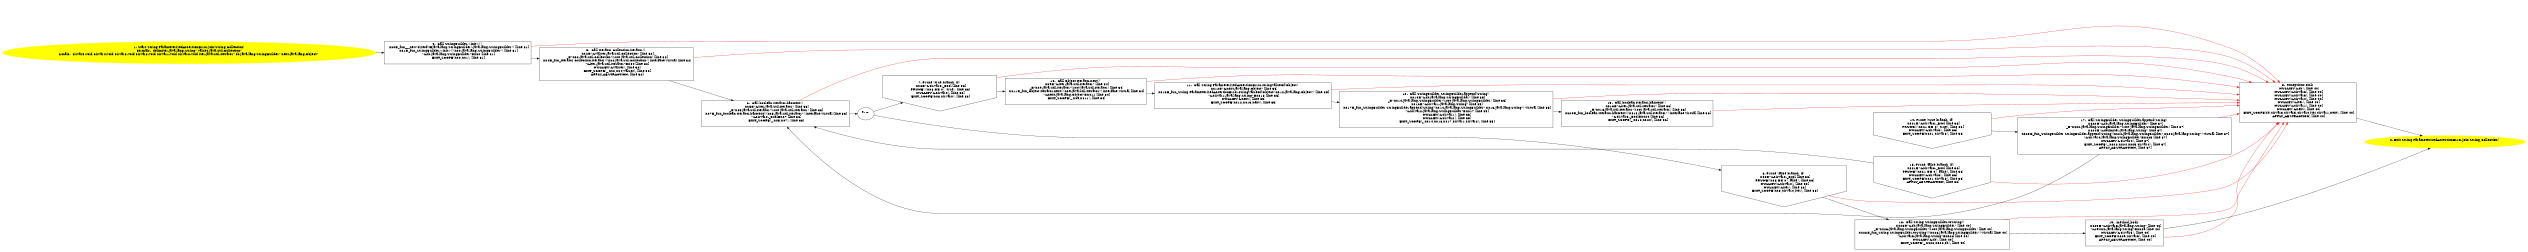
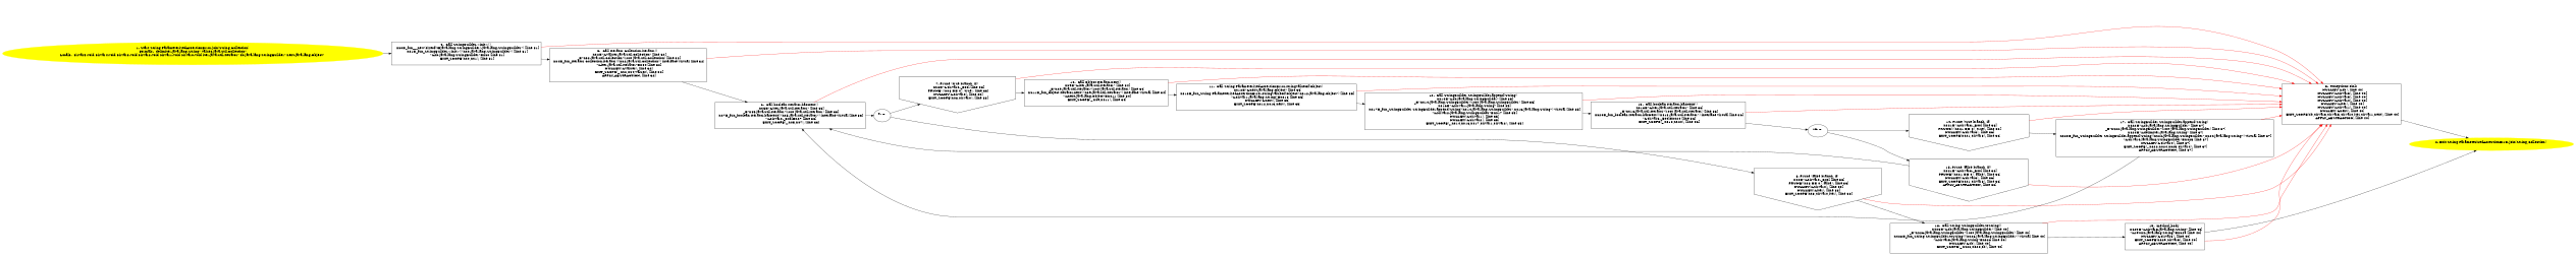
  digraph {
    rankdir=LR
    node [shape=box]
    n1 [color=yellow label="1: Start String ParameterizedAssertionError.join(String,Collection)\nFormals:  delimiter:java.lang.String* values:java.util.Collection*\nLocals:  $irvar5:void $irvar4:void $irvar3:void $irvar2:void $irvar1:void $irvar0:void iter:java.util.Iterator* sb:java.lang.StringBuilder* next:java.lang.Object* \n  " style=filled shape=""]
    n2 [label="4:  Call StringBuilder.<init>() \n   n$0=_fun___new(sizeof(t=java.lang.StringBuilder):java.lang.StringBuilder*) [line 31]\n  n$1=_fun_StringBuilder.<init>()(n$0:java.lang.StringBuilder*) [line 31]\n  *&sb:java.lang.StringBuilder*=n$0 [line 31]\n  EXIT_SCOPE(n$0,n$1); [line 31]\n "]
    n3 [label="3:  exceptions sink \n   NULLIFY(&sb); [line 40]\n  NULLIFY(&$irvar3); [line 40]\n  NULLIFY(&$irvar5); [line 40]\n  NULLIFY(&$irvar0); [line 40]\n  NULLIFY(&iter); [line 40]\n  NULLIFY(&$irvar1); [line 40]\n  NULLIFY(&next); [line 40]\n  EXIT_SCOPE(sb,$irvar3,$irvar5,$irvar0,iter,$irvar1,next); [line 40]\n  APPLY_ABSTRACTION; [line 40]\n "]
    n4 [label="5:  Call Iterator Collection.iterator() \n   n$2=*&values:java.util.Collection* [line 32]\n  _=*n$2:java.util.Collection*(root java.util.Collection) [line 32]\n  n$4=_fun_Iterator Collection.iterator()(n$2:java.util.Collection*) interface virtual [line 32]\n  *&iter:java.util.Iterator*=n$4 [line 32]\n  NULLIFY(&values); [line 32]\n  EXIT_SCOPE(_,n$2,n$4,values); [line 32]\n  APPLY_ABSTRACTION; [line 32]\n "]
    n5 [color=yellow label="2: Exit String ParameterizedAssertionError.join(String,Collection) \n  " style=filled shape=""]
    n6 [label="6:  Call boolean Iterator.hasNext() \n   n$5=*&iter:java.util.Iterator* [line 33]\n  _=*n$5:java.util.Iterator*(root java.util.Iterator) [line 33]\n  n$7=_fun_boolean Iterator.hasNext()(n$5:java.util.Iterator*) interface virtual [line 33]\n  *&$irvar0:_Bool=n$7 [line 33]\n  EXIT_SCOPE(_,n$5,n$7); [line 33]\n "]
    n7 [label="9: + \n  " shape=""]
    n8 [label="7: Prune (true branch, if) \n   n$8=*&$irvar0:_Bool [line 33]\n  PRUNE(!(n$8 == 0), true); [line 33]\n  NULLIFY(&$irvar0); [line 33]\n  EXIT_SCOPE(n$8,$irvar0); [line 33]\n " shape=invhouse]
    n9 [label="8: Prune (false branch, if) \n   n$8=*&$irvar0:_Bool [line 33]\n  PRUNE((n$8 == 0), false); [line 33]\n  NULLIFY(&$irvar0); [line 33]\n  NULLIFY(&iter); [line 33]\n  EXIT_SCOPE(n$8,$irvar0,iter); [line 33]\n " shape=invhouse]
    n10 [label="10:  Call Object Iterator.next() \n   n$9=*&iter:java.util.Iterator* [line 34]\n  _=*n$9:java.util.Iterator*(root java.util.Iterator) [line 34]\n  n$11=_fun_Object Iterator.next()(n$9:java.util.Iterator*) interface virtual [line 34]\n  *&next:java.lang.Object*=n$11 [line 34]\n  EXIT_SCOPE(_,n$9,n$11); [line 34]\n "]
    n11 [label="11:  Call String ParameterizedAssertionError.stringValueOf(Object) \n   n$12=*&next:java.lang.Object* [line 35]\n  n$13=_fun_String ParameterizedAssertionError.stringValueOf(Object)(n$12:java.lang.Object*) [line 35]\n  *&$irvar1:java.lang.String*=n$13 [line 35]\n  NULLIFY(&next); [line 35]\n  EXIT_SCOPE(n$12,n$13,next); [line 35]\n "]
    n12 [label="18:  Call String StringBuilder.toString() \n   n$26=*&sb:java.lang.StringBuilder* [line 40]\n  _=*n$26:java.lang.StringBuilder*(root java.lang.StringBuilder) [line 40]\n  n$28=_fun_String StringBuilder.toString()(n$26:java.lang.StringBuilder*) virtual [line 40]\n  *&$irvar5:java.lang.String*=n$28 [line 40]\n  NULLIFY(&sb); [line 40]\n  EXIT_SCOPE(_,n$26,n$28,sb); [line 40]\n "]
    n13 [label="19:  method_body \n   n$29=*&$irvar5:java.lang.String* [line 40]\n  *&return:java.lang.String*=n$29 [line 40]\n  NULLIFY(&$irvar5); [line 40]\n  EXIT_SCOPE(n$29,$irvar5); [line 40]\n  APPLY_ABSTRACTION; [line 40]\n "]
    n14 [label="12:  Call StringBuilder StringBuilder.append(String) \n   n$14=*&sb:java.lang.StringBuilder* [line 35]\n  _=*n$14:java.lang.StringBuilder*(root java.lang.StringBuilder) [line 35]\n  n$16=*&$irvar1:java.lang.String* [line 35]\n  n$17=_fun_StringBuilder StringBuilder.append(String)(n$14:java.lang.StringBuilder*,n$16:java.lang.String*) virtual [line 35]\n  *&$irvar2:java.lang.StringBuilder*=n$17 [line 35]\n  NULLIFY(&$irvar1); [line 35]\n  NULLIFY(&$irvar2); [line 35]\n  EXIT_SCOPE(_,n$14,n$16,n$17,$irvar1,$irvar2); [line 35]\n "]
    n15 [label="13:  Call boolean Iterator.hasNext() \n   n$18=*&iter:java.util.Iterator* [line 36]\n  _=*n$18:java.util.Iterator*(root java.util.Iterator) [line 36]\n  n$20=_fun_boolean Iterator.hasNext()(n$18:java.util.Iterator*) interface virtual [line 36]\n  *&$irvar3:_Bool=n$20 [line 36]\n  EXIT_SCOPE(_,n$18,n$20); [line 36]\n "]
+   n16 [label="16: + \n  " shape=""]
    n17 [label="14: Prune (true branch, if) \n   n$21=*&$irvar3:_Bool [line 36]\n  PRUNE(!(n$21 == 0), true); [line 36]\n  NULLIFY(&$irvar3); [line 36]\n  EXIT_SCOPE(n$21,$irvar3); [line 36]\n " shape=invhouse]
    n18 [label="15: Prune (false branch, if) \n   n$21=*&$irvar3:_Bool [line 36]\n  PRUNE((n$21 == 0), false); [line 36]\n  NULLIFY(&$irvar3); [line 36]\n  EXIT_SCOPE(n$21,$irvar3); [line 36]\n  APPLY_ABSTRACTION; [line 36]\n " shape=invhouse]
    n19 [label="17:  Call StringBuilder StringBuilder.append(String) \n   n$22=*&sb:java.lang.StringBuilder* [line 37]\n  _=*n$22:java.lang.StringBuilder*(root java.lang.StringBuilder) [line 37]\n  n$24=*&delimiter:java.lang.String* [line 37]\n  n$25=_fun_StringBuilder StringBuilder.append(String)(n$22:java.lang.StringBuilder*,n$24:java.lang.String*) virtual [line 37]\n  *&$irvar4:java.lang.StringBuilder*=n$25 [line 37]\n  NULLIFY(&$irvar4); [line 37]\n  EXIT_SCOPE(_,n$22,n$24,n$25,$irvar4); [line 37]\n  APPLY_ABSTRACTION; [line 37]\n "]
    n1 -> n2
    n2 -> n3 [color=red]
    n2 -> n4
    n3 -> n5
    n4 -> n3 [color=red]
    n4 -> n6
    n6 -> n3 [color=red]
    n6 -> n7
    n7 -> n8
    n7 -> n9
    n8 -> n3 [color=red]
    n8 -> n10
    n9 -> n3 [color=red]
    n9 -> n12
    n10 -> n3 [color=red]
    n10 -> n11
    n11 -> n3 [color=red]
    n11 -> n14
    n12 -> n3 [color=red]
    n12 -> n13
    n13 -> n3 [color=red]
    n13 -> n5
    n14 -> n3 [color=red]
    n14 -> n15
    n15 -> n3 [color=red]
+   n15 -> n16
+   n16 -> n17
+   n16 -> n18
    n17 -> n3 [color=red]
    n17 -> n19
    n18 -> n3 [color=red]
    n18 -> n6
    n19 -> n3 [color=red]
    n19 -> n6
  }
